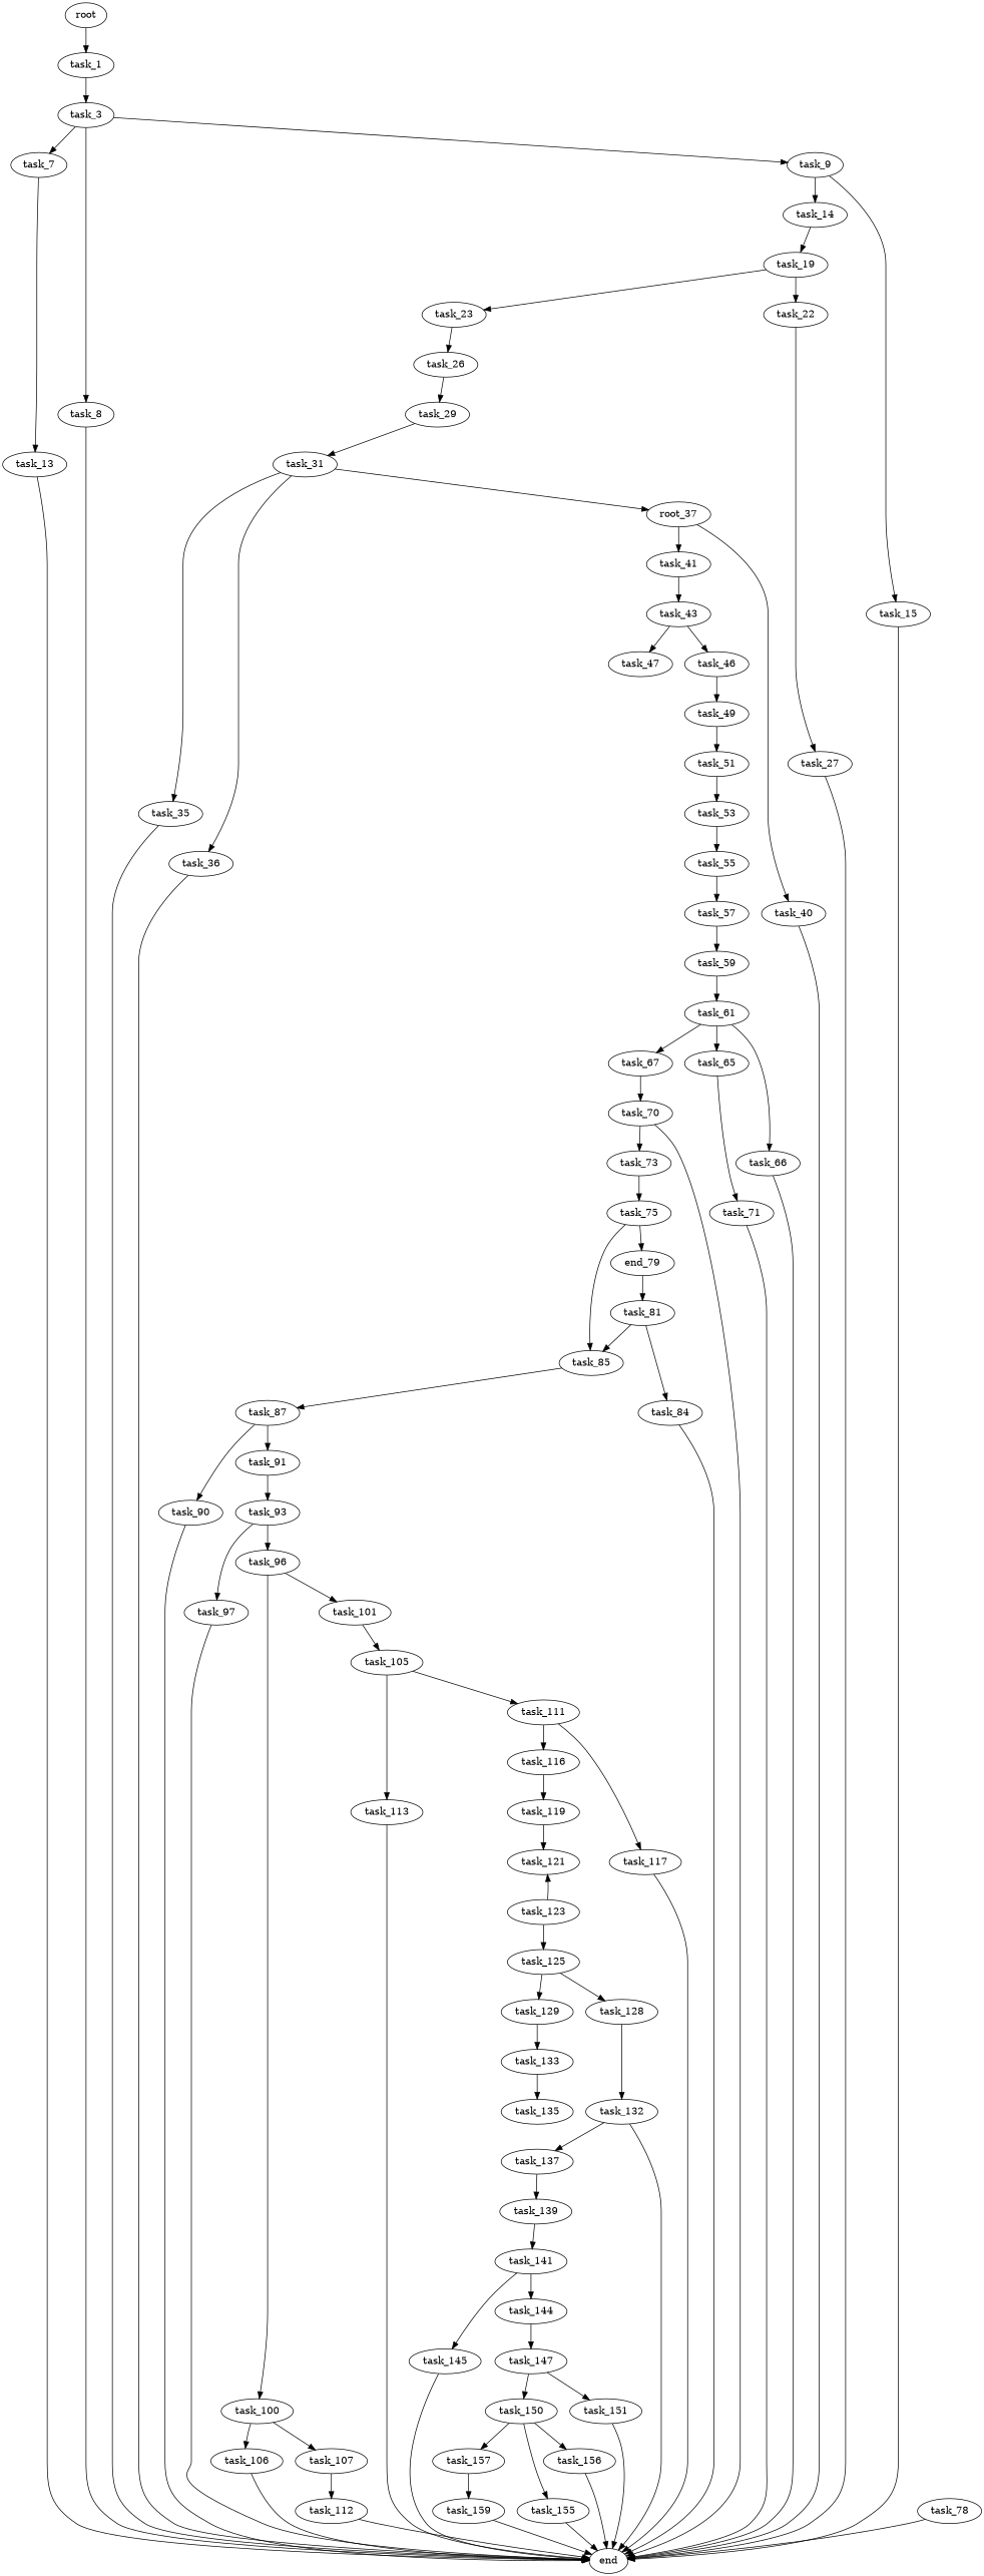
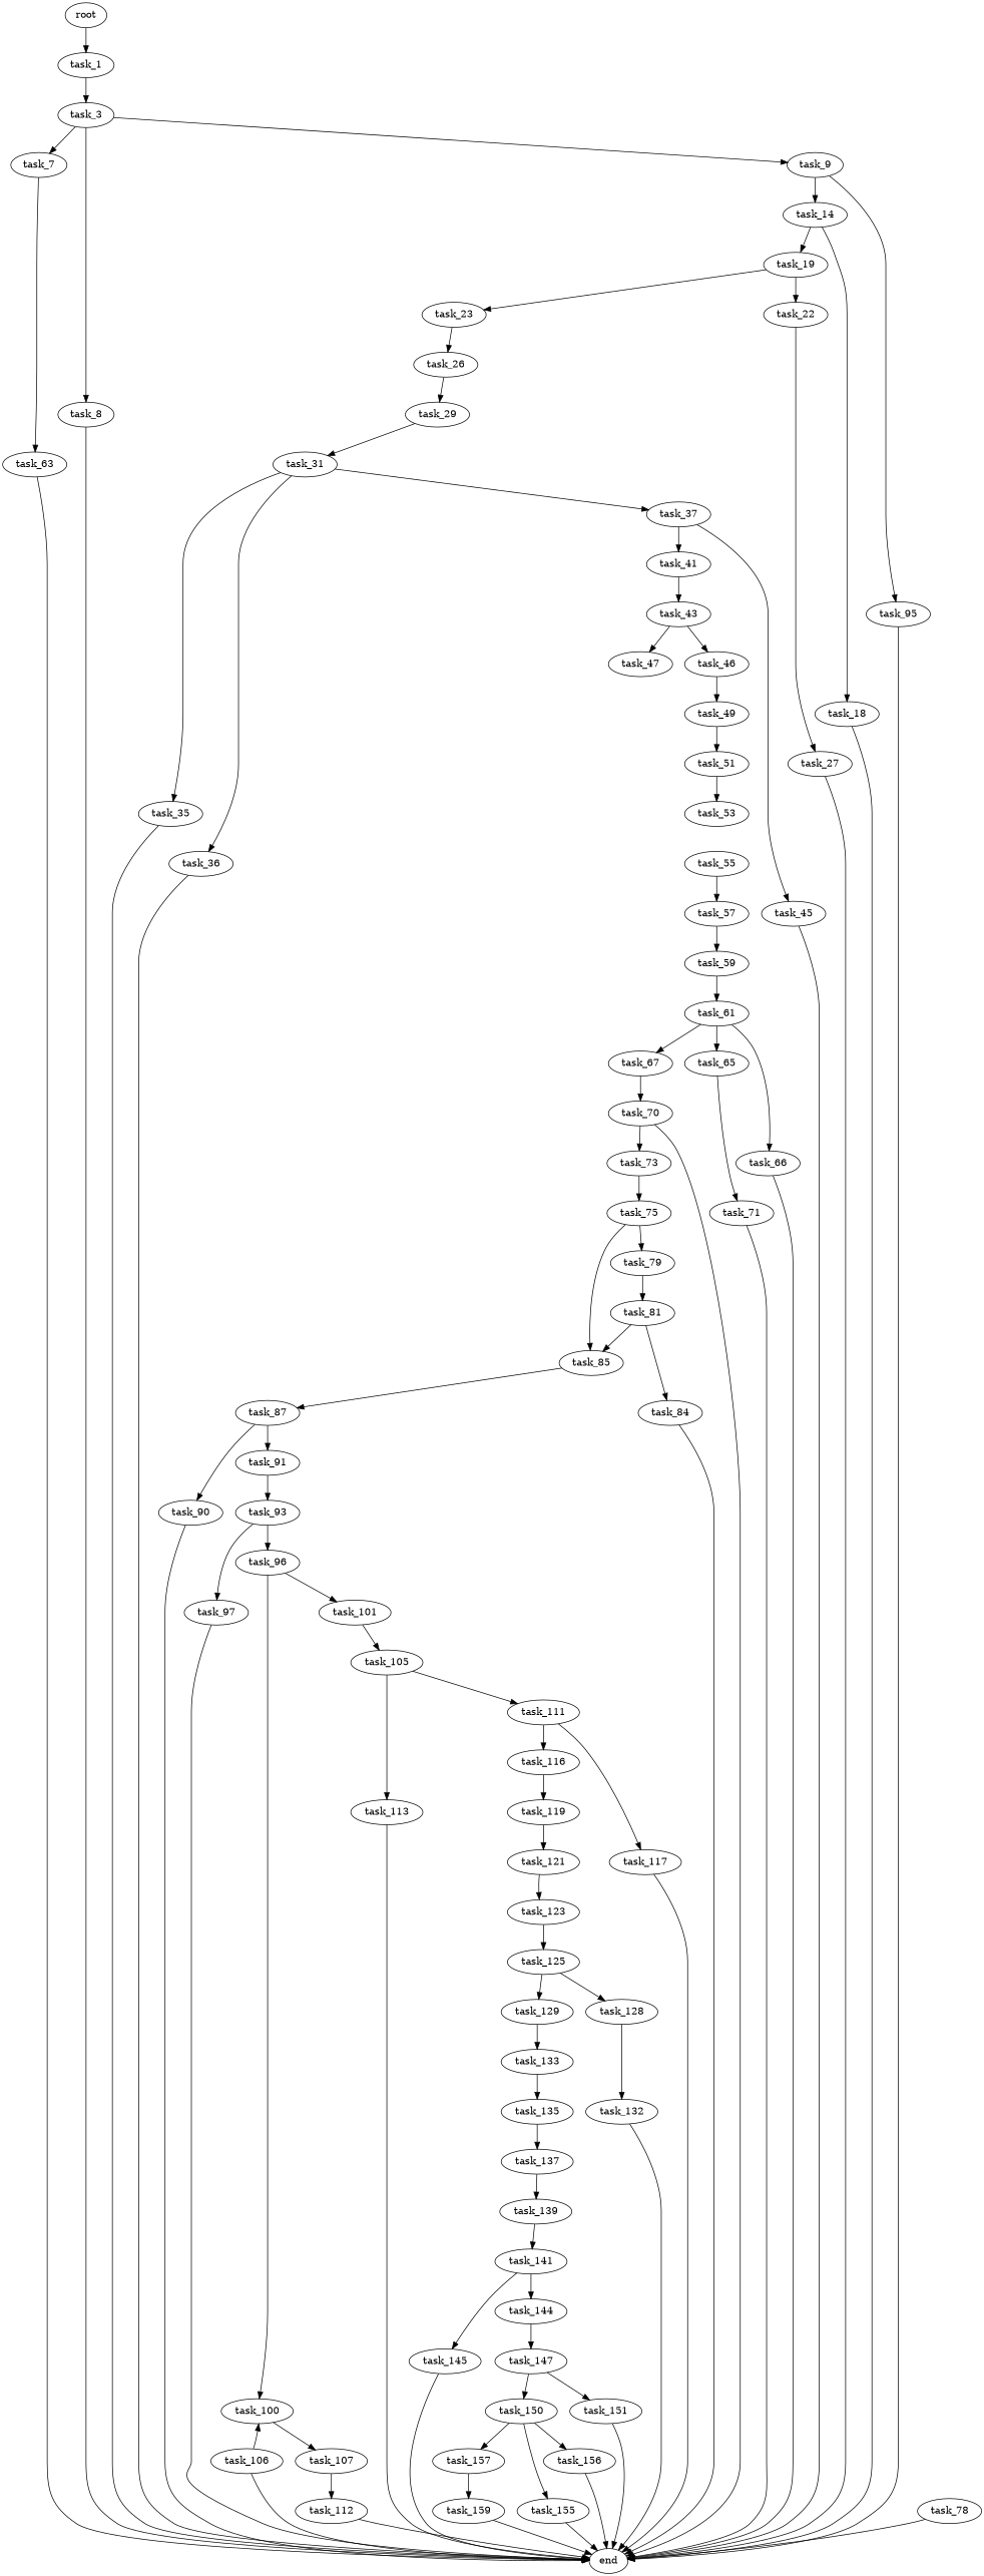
  digraph {
    root
    task_1
    task_3
    task_7
    task_8
    task_9
-   task_13
+   task_13 [label=task_63]
    end
    task_14
-   task_15
+   task_15 [label=task_95]
+   task_18
    task_19
    task_22
    task_23
    task_27
    task_26
    task_29
    task_31
    task_35
    task_36
-   task_37 [label=root_37]
-   task_40
+   task_37
+   task_40 [label=task_45]
    task_41
    task_43
    task_46
    task_47
    task_49
    task_51
    task_53
    task_55
    task_57
    task_59
    task_61
    task_65
    task_66
    task_67
    task_71
    task_70
    task_73
    task_75
-   task_79 [label=end_79]
+   task_79
    task_85
    task_78
    task_81
    task_84
    task_87
    task_90
    task_91
    task_93
    task_96
    task_97
    task_100
    task_101
    task_106
    task_107
    task_105
    task_112
    task_111
    task_113
    task_116
    task_117
    task_119
    task_121
    task_123
    task_125
    task_128
    task_129
    task_132
    task_133
    task_135
    task_137
    task_139
    task_141
    task_144
    task_145
    task_147
    task_150
    task_151
    task_155
    task_156
    task_157
    task_159
    root -> task_1
    task_1 -> task_3
    task_3 -> task_7
    task_3 -> task_8
    task_3 -> task_9
    task_7 -> task_13
    task_8 -> end
    task_9 -> task_14
    task_9 -> task_15
    task_13 -> end
+   task_14 -> task_18
    task_14 -> task_19
    task_15 -> end
+   task_18 -> end
    task_19 -> task_22
    task_19 -> task_23
    task_22 -> task_27
    task_23 -> task_26
    task_27 -> end
    task_26 -> task_29
    task_29 -> task_31
    task_31 -> task_35
    task_31 -> task_36
    task_31 -> task_37
    task_35 -> end
    task_36 -> end
    task_37 -> task_40
    task_37 -> task_41
    task_40 -> end
    task_41 -> task_43
    task_43 -> task_46
    task_43 -> task_47
    task_46 -> task_49
    task_49 -> task_51
    task_51 -> task_53
-   task_53 -> task_55
    task_55 -> task_57
    task_57 -> task_59
    task_59 -> task_61
    task_61 -> task_65
    task_61 -> task_66
    task_61 -> task_67
    task_65 -> task_71
    task_66 -> end
    task_67 -> task_70
    task_71 -> end
    task_70 -> end
    task_70 -> task_73
    task_73 -> task_75
    task_75 -> task_79
    task_75 -> task_85
    task_79 -> task_81
    task_85 -> task_87
    task_78 -> end
    task_81 -> task_85
    task_81 -> task_84
    task_84 -> end
    task_87 -> task_90
    task_87 -> task_91
    task_90 -> end
    task_91 -> task_93
    task_93 -> task_96
    task_93 -> task_97
    task_96 -> task_100
    task_96 -> task_101
    task_97 -> end
-   task_100 -> task_106
+   task_106 -> task_100
    task_100 -> task_107
    task_101 -> task_105
    task_106 -> end
    task_107 -> task_112
    task_105 -> task_111
    task_105 -> task_113
    task_112 -> end
    task_111 -> task_116
    task_111 -> task_117
    task_113 -> end
    task_116 -> task_119
    task_117 -> end
    task_119 -> task_121
-   task_123 -> task_121
+   task_121 -> task_123
    task_123 -> task_125
    task_125 -> task_128
    task_125 -> task_129
    task_128 -> task_132
    task_129 -> task_133
    task_132 -> end
    task_133 -> task_135
-   task_132 -> task_137
+   task_135 -> task_137
    task_137 -> task_139
    task_139 -> task_141
    task_141 -> task_144
    task_141 -> task_145
    task_144 -> task_147
    task_145 -> end
    task_147 -> task_150
    task_147 -> task_151
    task_150 -> task_155
    task_150 -> task_156
    task_150 -> task_157
    task_151 -> end
    task_155 -> end
    task_156 -> end
    task_157 -> task_159
    task_159 -> end
  }
